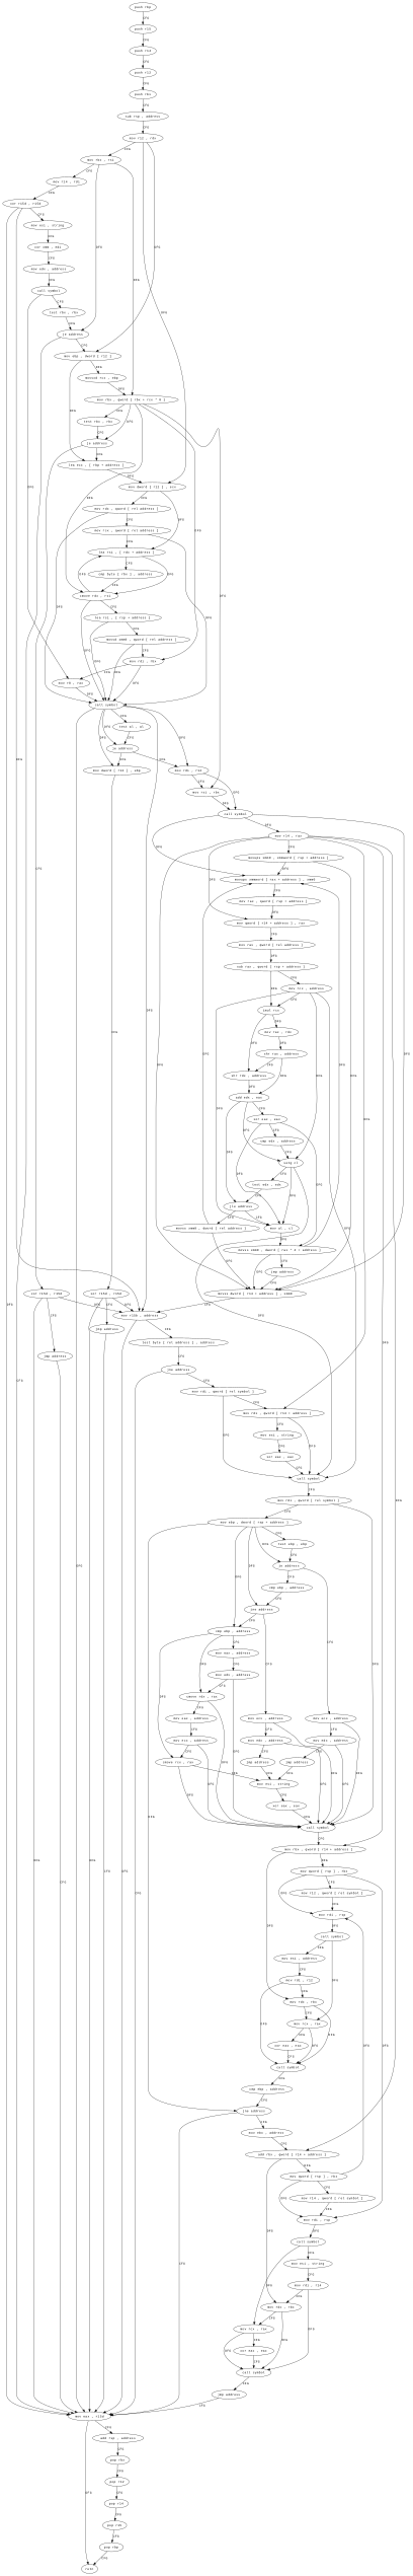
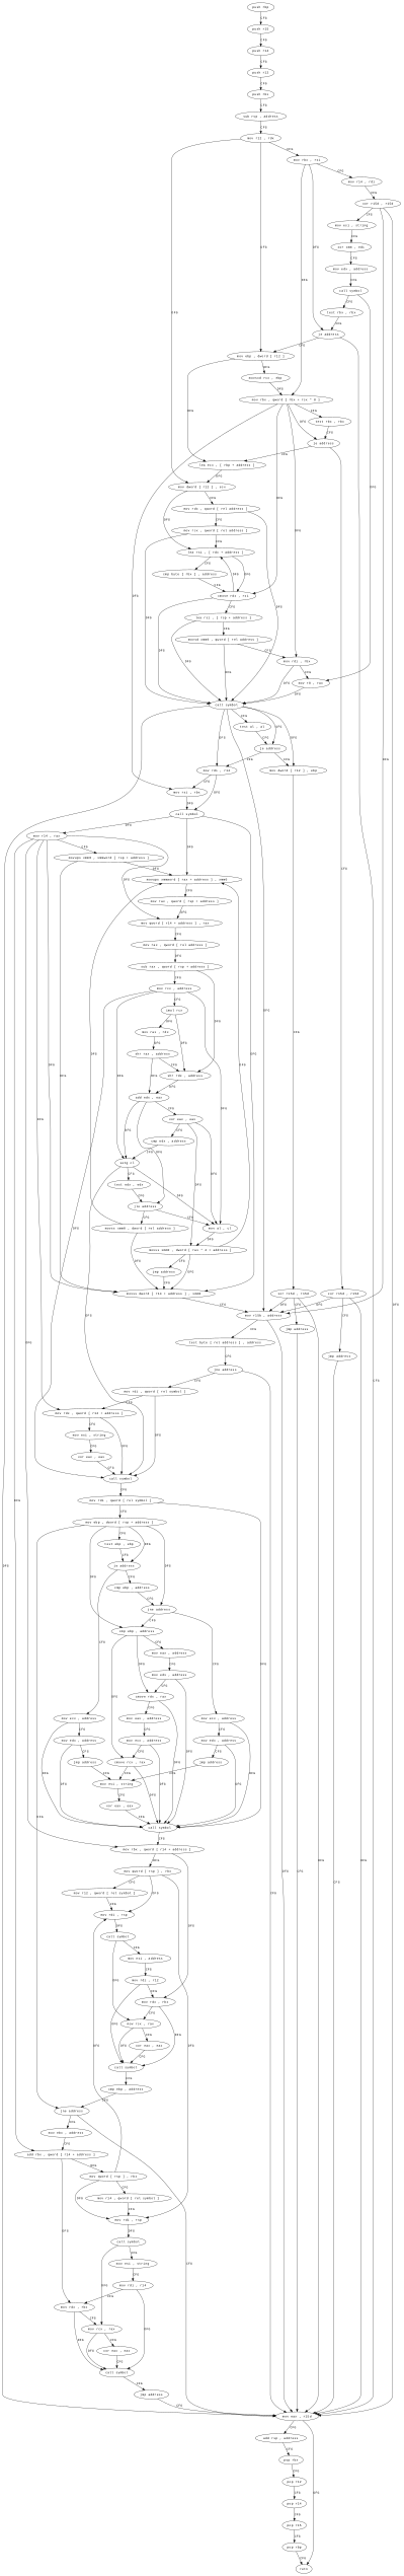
  digraph {
    fontname="Liberation Mono"
    node [fontname="Liberation Mono"]
    edge [fontname="Liberation Mono"]
    n1 [label="push rbp"]
    n2 [label="push r15"]
    n3 [label="push r14"]
    n4 [label="push r12"]
    n5 [label="push rbx"]
    n6 [label="sub rsp , address"]
    n7 [label="mov r12 , rdx"]
    n8 [label="mov rbx , rsi"]
    n9 [label="mov ebp , dword [ r12 ]"]
    n10 [label="mov dword [ r12 ] , ecx"]
    n11 [label="mov r14 , rdi"]
    n12 [label="je address"]
    n13 [label="mov rbx , qword [ rbx + rcx * 8 ]"]
    n14 [label="movsxd rcx , ebp"]
    n15 [label="lea ecx , [ rbp + address ]"]
    n16 [label="mov rdx , qword [ rel address ]"]
    n17 [label="lea rsi , [ rdx + address ]"]
    n18 [label="xor r15d , r15d"]
    n19 [label="mov eax , r15d"]
    n20 [label="test rbx , rbx"]
    n21 [label="je address"]
    n22 [label="cmove rdx , rsi"]
    n23 [label="mov rdi , rbx"]
    n24 [label="mov rsi , rbx"]
    n25 [label="mov esi , string"]
    n26 [label="mov r15b , address"]
    n27 [label="xor xmm , edi"]
    n28 [label="add rsp , address"]
    n29 [label=retn]
    n30 [label="test byte [ rel address ] , address"]
    n31 [label="mov edx , address"]
    n32 [label="call symbol"]
    n33 [label="test rbx , rbx"]
    n34 [label="mov r8 , rax"]
    n35 [label="call symbol"]
    n36 [label="pop rbx"]
    n37 [label="pop r12"]
    n38 [label="pop r14"]
    n39 [label="pop r15"]
    n40 [label="pop rbp"]
    n41 [label="xor r15d , r15d"]
    n42 [label="lea rsi , [ rsp + address ]"]
    n43 [label="call symbol"]
    n44 [label="jmp address"]
    n45 [label="mov rcx , qword [ rel address ]"]
    n46 [label="cmp byte [ rbx ] , address"]
    n47 [label="test al , al"]
    n48 [label="je address"]
    n49 [label="mov dword [ r12 ] , ebp"]
    n50 [label="mov rdi , r14"]
    n51 [label="movsd xmm0 , qword [ rel address ]"]
    n52 [label="xor r15d , r15d"]
    n53 [label="jmp address"]
    n54 [label="mov r14 , rax"]
    n55 [label="movups xmmword [ rax + address ] , xmm0"]
    n56 [label="movss dword [ r14 + address ] , xmm0"]
    n57 [label="movups xmm0 , xmmword [ rsp + address ]"]
    n58 [label="mov qword [ r14 + address ] , rax"]
    n59 [label="mov rdx , qword [ r14 + address ]"]
    n60 [label="mov rbx , qword [ r14 + address ]"]
    n61 [label="add rbx , qword [ r14 + address ]"]
    n62 [label="mov rax , qword [ rsp + address ]"]
    n63 [label="mov rax , qword [ rel address ]"]
    n64 [label="call symbol"]
    n65 [label="mov esi , string"]
    n66 [label="mov qword [ rsp ] , rbx"]
    n67 [label="mov rdx , rbx"]
    n68 [label="mov qword [ rsp ] , rbx"]
    n69 [label="mov rdx , rbx"]
    n70 [label="sub rax , qword [ rsp + address ]"]
    n71 [label="mov rcx , address"]
    n72 [label="imul rcx"]
    n73 [label="setg cl"]
    n74 [label="mov al , cl"]
    n75 [label="mov rax , rdx"]
    n76 [label="shr rdx , address"]
    n77 [label="test edx , edx"]
    n78 [label="movss xmm0 , dword [ rax * 4 + address ]"]
    n79 [label="mov rdi , qword [ rel symbol ]"]
    n80 [label="shr rax , address"]
    n81 [label="add edx , eax"]
    n82 [label="xor eax , eax"]
    n83 [label="jle address"]
    n84 [label="cmp edx , address"]
    n85 [label="movss xmm0 , dword [ rel address ]"]
    n86 [label="jmp address"]
    n87 [label="mov rdi , qword [ rel symbol ]"]
    n88 [label="xor eax , eax"]
    n89 [label="mov ebp , dword [ rsp + address ]"]
    n90 [label="call symbol"]
    n91 [label="test ebp , ebp"]
    n92 [label="je address"]
    n93 [label="jne address"]
    n94 [label="cmp ebp , address"]
    n95 [label="jne address"]
    n96 [label="mov ecx , address"]
    n97 [label="cmp ebp , address"]
    n98 [label="mov ecx , address"]
    n99 [label="mov eax , address"]
    n100 [label="cmove rdx , rax"]
    n101 [label="cmove rcx , rax"]
    n102 [label="mov ebx , address"]
    n103 [label="mov edx , address"]
    n104 [label="jmp address"]
    n105 [label="jne address"]
    n106 [label="mov esi , string"]
    n107 [label="xor eax , eax"]
    n108 [label="mov edx , address"]
    n109 [label="mov edx , address"]
    n110 [label="mov eax , address"]
    n111 [label="jmp address"]
    n112 [label="mov r12 , qword [ rel symbol ]"]
    n113 [label="mov rdi , rsp"]
    n114 [label="mov rdi , rsp"]
    n115 [label="mov rcx , rax"]
    n116 [label="call symbol"]
    n117 [label="call symbol"]
    n118 [label="call symbol"]
    n119 [label="mov esi , address"]
    n120 [label="mov rdi , r12"]
    n121 [label="xor eax , eax"]
    n122 [label="cmp ebp , address"]
    n123 [label="mov ecx , address"]
    n124 [label="mov r14 , qword [ rel symbol ]"]
    n125 [label="mov rcx , rax"]
    n126 [label="call symbol"]
    n127 [label="mov esi , string"]
    n128 [label="mov rdi , r14"]
    n129 [label="xor eax , eax"]
    n130 [label="jmp address"]
    n1 -> n2 [label=CFG]
    n2 -> n3 [label=CFG]
    n3 -> n4 [label=CFG]
    n4 -> n5 [label=CFG]
    n5 -> n6 [label=CFG]
    n6 -> n7 [label=CFG]
    n7 -> n8 [label=CFG]
    n7 -> n9 [label=DFG]
    n7 -> n10 [label=DFG]
    n8 -> n11 [label=CFG]
    n8 -> n12 [label=DFG]
    n8 -> n13 [label=DFG]
    n9 -> n14 [label=DFG]
    n9 -> n15 [label=DFG]
    n10 -> n16 [label=CFG]
    n10 -> n17 [label=DFG]
    n11 -> n18 [label=CFG]
    n12 -> n9 [label=CFG]
    n12 -> n19 [label=CFG]
    n13 -> n20 [label=CFG]
    n13 -> n21 [label=DFG]
    n13 -> n22 [label=DFG]
    n13 -> n23 [label=DFG]
    n13 -> n24 [label=DFG]
    n14 -> n13 [label=DFG]
    n15 -> n10 [label=DFG]
    n16 -> n35 [label=DFG]
    n16 -> n45 [label=CFG]
    n17 -> n22 [label=DFG]
    n17 -> n46 [label=CFG]
    n18 -> n19 [label=DFG]
    n18 -> n25 [label=CFG]
    n18 -> n26 [label=DFG]
    n19 -> n28 [label=CFG]
    n19 -> n29 [label=DFG]
    n20 -> n21 [label=CFG]
    n21 -> n15 [label=CFG]
    n21 -> n41 [label=CFG]
    n22 -> n17 [label=DFG]
    n22 -> n35 [label=DFG]
    n22 -> n42 [label=CFG]
    n23 -> n34 [label=CFG]
    n23 -> n35 [label=DFG]
    n24 -> n43 [label=DFG]
    n25 -> n27 [label=CFG]
    n26 -> n19 [label=DFG]
    n26 -> n30 [label=CFG]
    n27 -> n31 [label=CFG]
    n28 -> n36 [label=CFG]
    n30 -> n105 [label=CFG]
    n31 -> n32 [label=CFG]
    n32 -> n33 [label=CFG]
    n32 -> n34 [label=DFG]
    n33 -> n12 [label=CFG]
    n34 -> n35 [label=DFG]
    n35 -> n19 [label=DFG]
    n35 -> n26 [label=DFG]
    n35 -> n47 [label=CFG]
    n35 -> n48 [label=DFG]
    n35 -> n49 [label=DFG]
    n35 -> n50 [label=DFG]
    n36 -> n37 [label=CFG]
    n37 -> n38 [label=CFG]
    n38 -> n39 [label=CFG]
    n39 -> n40 [label=CFG]
    n40 -> n29 [label=CFG]
    n41 -> n19 [label=DFG]
    n41 -> n26 [label=DFG]
    n41 -> n44 [label=CFG]
    n42 -> n35 [label=DFG]
    n42 -> n51 [label=CFG]
    n43 -> n54 [label=DFG]
    n43 -> n55 [label=DFG]
    n43 -> n56 [label=DFG]
    n44 -> n19 [label=CFG]
    n45 -> n17 [label=CFG]
    n45 -> n35 [label=DFG]
    n46 -> n22 [label=CFG]
    n47 -> n48 [label=CFG]
    n48 -> n49 [label=CFG]
    n48 -> n50 [label=CFG]
    n49 -> n52 [label=CFG]
    n50 -> n24 [label=CFG]
    n50 -> n43 [label=DFG]
    n51 -> n23 [label=CFG]
    n51 -> n35 [label=DFG]
    n52 -> n19 [label=DFG]
    n52 -> n26 [label=DFG]
    n52 -> n53 [label=CFG]
    n53 -> n19 [label=CFG]
    n54 -> n56 [label=DFG]
    n54 -> n57 [label=CFG]
    n54 -> n58 [label=DFG]
    n54 -> n59 [label=DFG]
    n54 -> n60 [label=DFG]
    n54 -> n61 [label=DFG]
    n55 -> n62 [label=CFG]
    n56 -> n26 [label=CFG]
    n57 -> n55 [label=DFG]
    n57 -> n56 [label=DFG]
    n58 -> n63 [label=CFG]
    n59 -> n64 [label=DFG]
    n59 -> n65 [label=CFG]
    n60 -> n66 [label=DFG]
    n60 -> n67 [label=DFG]
    n61 -> n68 [label=DFG]
    n61 -> n69 [label=DFG]
    n62 -> n58 [label=DFG]
    n63 -> n70 [label=DFG]
    n64 -> n79 [label=CFG]
    n65 -> n88 [label=CFG]
    n66 -> n112 [label=CFG]
    n66 -> n113 [label=DFG]
    n66 -> n114 [label=DFG]
    n67 -> n115 [label=CFG]
    n67 -> n116 [label=DFG]
    n68 -> n113 [label=DFG]
    n68 -> n114 [label=DFG]
    n68 -> n124 [label=CFG]
    n69 -> n125 [label=CFG]
    n69 -> n126 [label=DFG]
    n70 -> n71 [label=CFG]
-   n70 -> n72 [label=DFG]
+   n70 -> n76 [label=DFG]
    n71 -> n64 [label=DFG]
    n71 -> n72 [label=CFG]
    n71 -> n73 [label=DFG]
    n71 -> n74 [label=DFG]
    n72 -> n75 [label=DFG]
    n72 -> n76 [label=DFG]
    n73 -> n64 [label=DFG]
    n73 -> n74 [label=DFG]
    n73 -> n77 [label=CFG]
    n74 -> n78 [label=DFG]
    n75 -> n80 [label=DFG]
    n76 -> n81 [label=DFG]
    n77 -> n83 [label=CFG]
    n78 -> n55 [label=DFG]
    n78 -> n56 [label=DFG]
    n78 -> n86 [label=CFG]
    n79 -> n89 [label=CFG]
    n79 -> n90 [label=DFG]
    n80 -> n76 [label=CFG]
    n80 -> n81 [label=DFG]
    n81 -> n73 [label=DFG]
    n81 -> n82 [label=CFG]
    n81 -> n83 [label=DFG]
    n82 -> n74 [label=DFG]
    n82 -> n78 [label=DFG]
    n82 -> n84 [label=CFG]
    n83 -> n74 [label=CFG]
    n83 -> n85 [label=CFG]
    n84 -> n73 [label=CFG]
    n85 -> n55 [label=DFG]
    n85 -> n56 [label=DFG]
    n86 -> n56 [label=CFG]
    n87 -> n59 [label=CFG]
    n87 -> n64 [label=DFG]
    n88 -> n64 [label=CFG]
    n89 -> n91 [label=CFG]
    n89 -> n92 [label=DFG]
    n89 -> n93 [label=DFG]
    n89 -> n94 [label=DFG]
    n89 -> n95 [label=DFG]
    n90 -> n60 [label=CFG]
    n91 -> n92 [label=CFG]
    n92 -> n96 [label=CFG]
    n92 -> n97 [label=CFG]
    n93 -> n94 [label=CFG]
    n93 -> n98 [label=CFG]
    n94 -> n99 [label=CFG]
    n94 -> n100 [label=DFG]
    n94 -> n101 [label=DFG]
    n95 -> n19 [label=CFG]
    n95 -> n102 [label=CFG]
    n96 -> n90 [label=DFG]
    n96 -> n103 [label=CFG]
    n97 -> n93 [label=CFG]
    n98 -> n90 [label=DFG]
    n98 -> n108 [label=CFG]
    n99 -> n109 [label=CFG]
    n100 -> n90 [label=DFG]
    n100 -> n110 [label=CFG]
    n101 -> n90 [label=DFG]
    n101 -> n106 [label=CFG]
    n102 -> n61 [label=CFG]
    n103 -> n90 [label=DFG]
    n103 -> n104 [label=CFG]
    n104 -> n106 [label=CFG]
    n105 -> n19 [label=CFG]
    n105 -> n87 [label=CFG]
    n106 -> n107 [label=CFG]
    n107 -> n90 [label=CFG]
    n108 -> n90 [label=DFG]
    n108 -> n111 [label=CFG]
    n109 -> n90 [label=DFG]
    n109 -> n100 [label=CFG]
    n110 -> n123 [label=CFG]
    n111 -> n106 [label=CFG]
    n112 -> n113 [label=CFG]
    n113 -> n117 [label=DFG]
    n114 -> n118 [label=DFG]
    n115 -> n116 [label=DFG]
    n115 -> n121 [label=CFG]
    n116 -> n122 [label=CFG]
    n117 -> n115 [label=DFG]
    n117 -> n119 [label=CFG]
    n118 -> n125 [label=DFG]
    n118 -> n127 [label=CFG]
    n119 -> n120 [label=CFG]
    n120 -> n67 [label=CFG]
    n120 -> n116 [label=DFG]
    n121 -> n116 [label=CFG]
    n122 -> n95 [label=CFG]
    n123 -> n90 [label=DFG]
    n123 -> n101 [label=CFG]
    n124 -> n114 [label=CFG]
    n125 -> n126 [label=DFG]
    n125 -> n129 [label=CFG]
    n126 -> n130 [label=CFG]
    n127 -> n128 [label=CFG]
    n128 -> n69 [label=CFG]
    n128 -> n126 [label=DFG]
    n129 -> n126 [label=CFG]
    n130 -> n19 [label=CFG]
  }
